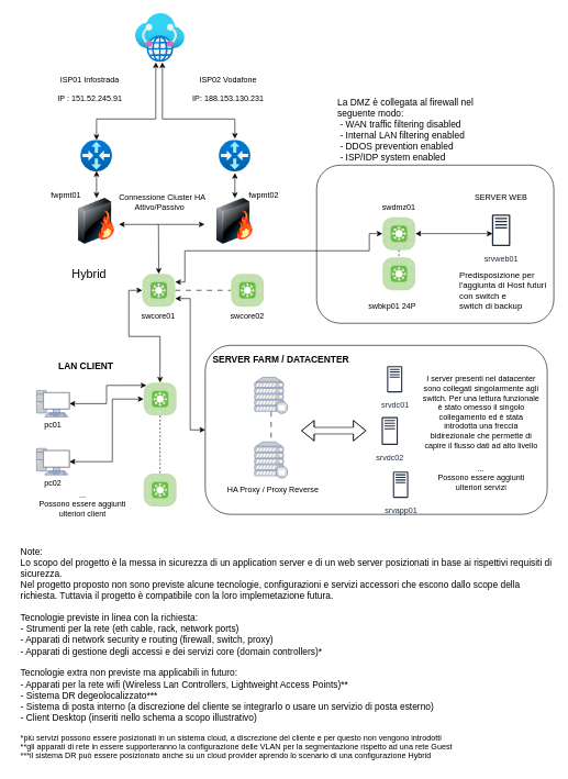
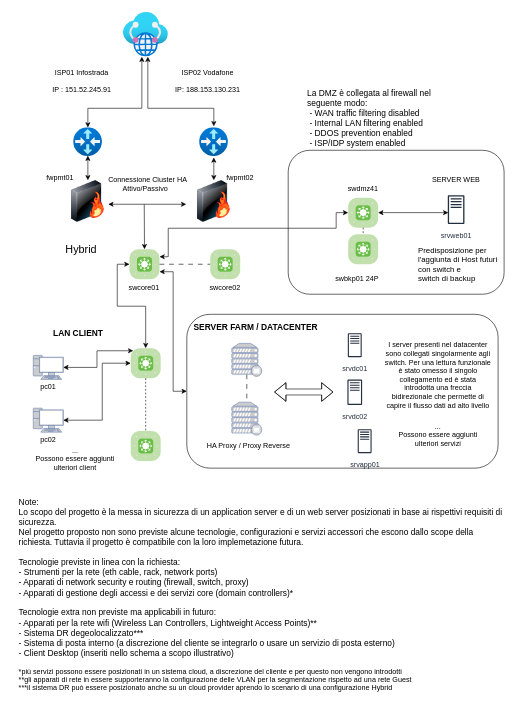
  <mxCell id="0" />
  <mxCell id="1" parent="0" />
  <mxCell id="2" value="" style="image;html=1;image=img/lib/clip_art/networking/Firewall-page1_128x128.png" parent="1" vertex="1"><mxGeometry x="326" y="300" width="60" height="70" as="geometry" /></mxCell>
  <mxCell id="3" value="" style="image;html=1;image=img/lib/clip_art/networking/Firewall-page1_128x128.png" parent="1" vertex="1"><mxGeometry x="116" y="300" width="60" height="70" as="geometry" /></mxCell>
  <mxCell id="4" style="edgeStyle=orthogonalEdgeStyle;rounded=0;orthogonalLoop=1;jettySize=auto;html=1;startArrow=classic;startFill=1;" parent="1" source="6" target="12" edge="1"><mxGeometry relative="1" as="geometry"><mxPoint x="146" y="210" as="targetPoint" /><Array as="points"><mxPoint x="236" y="180" /><mxPoint x="146" y="180" /></Array></mxGeometry></mxCell>
  <mxCell id="5" style="edgeStyle=orthogonalEdgeStyle;rounded=0;orthogonalLoop=1;jettySize=auto;html=1;startArrow=classic;startFill=1;" parent="1" source="6" edge="1"><mxGeometry relative="1" as="geometry"><mxPoint x="356" y="210" as="targetPoint" /><Array as="points"><mxPoint x="246" y="180" /><mxPoint x="356" y="180" /></Array></mxGeometry></mxCell>
  <mxCell id="6" value="" style="image;aspect=fixed;html=1;points=[];align=center;fontSize=12;image=img/lib/azure2/networking/Virtual_WANs.svg;" parent="1" vertex="1"><mxGeometry x="204.84" y="20" width="75.16" height="74" as="geometry" /></mxCell>
  <mxCell id="7" value="ISP01 Infostrada&lt;br&gt;&lt;br&gt;IP : 151.52.245.91" style="text;html=1;align=center;verticalAlign=middle;whiteSpace=wrap;rounded=0;" parent="1" vertex="1"><mxGeometry x="66" y="120" width="140" height="30" as="geometry" /></mxCell>
  <mxCell id="8" value="ISP02 Vodafone&lt;br&gt;&lt;br&gt;IP: 188.153.130.231" style="text;html=1;align=center;verticalAlign=middle;whiteSpace=wrap;rounded=0;" parent="1" vertex="1"><mxGeometry x="276" y="120" width="140" height="30" as="geometry" /></mxCell>
  <mxCell id="9" value="Connessione Cluster HA" style="text;html=1;align=center;verticalAlign=middle;whiteSpace=wrap;rounded=0;" parent="1" vertex="1"><mxGeometry x="176" y="279" width="140" height="40" as="geometry" /></mxCell>
  <mxCell id="10" value="fwpmt02" style="text;html=1;align=center;verticalAlign=middle;whiteSpace=wrap;rounded=0;" parent="1" vertex="1"><mxGeometry x="350" y="281" width="100" height="30" as="geometry" /></mxCell>
  <mxCell id="11" value="fwpmt01" style="text;html=1;align=center;verticalAlign=middle;whiteSpace=wrap;rounded=0;" parent="1" vertex="1"><mxGeometry x="50" y="281" width="100" height="30" as="geometry" /></mxCell>
  <mxCell id="12" value="" style="image;aspect=fixed;html=1;points=[];align=center;fontSize=12;image=img/lib/azure2/networking/Virtual_Router.svg;" parent="1" vertex="1"><mxGeometry x="122" y="212" width="48" height="48" as="geometry" /></mxCell>
  <mxCell id="13" value="" style="image;aspect=fixed;html=1;points=[];align=center;fontSize=12;image=img/lib/azure2/networking/Virtual_Router.svg;" parent="1" vertex="1"><mxGeometry x="332" y="212" width="48" height="48" as="geometry" /></mxCell>
  <mxCell id="14" style="edgeStyle=orthogonalEdgeStyle;rounded=0;orthogonalLoop=1;jettySize=auto;html=1;exitX=0.5;exitY=0;exitDx=0;exitDy=0;entryX=0.5;entryY=0.979;entryDx=0;entryDy=0;entryPerimeter=0;startArrow=classic;startFill=1;" parent="1" source="3" target="12" edge="1"><mxGeometry relative="1" as="geometry" /></mxCell>
  <mxCell id="15" value="Attivo/Passivo" style="text;html=1;align=center;verticalAlign=middle;whiteSpace=wrap;rounded=0;" parent="1" vertex="1"><mxGeometry x="212.42" y="300" width="60" height="30" as="geometry" /></mxCell>
  <mxCell id="16" style="edgeStyle=orthogonalEdgeStyle;rounded=0;orthogonalLoop=1;jettySize=auto;html=1;exitX=0.5;exitY=0;exitDx=0;exitDy=0;entryX=0.5;entryY=1.042;entryDx=0;entryDy=0;entryPerimeter=0;startArrow=classic;startFill=1;" parent="1" source="2" target="13" edge="1"><mxGeometry relative="1" as="geometry" /></mxCell>
  <mxCell id="17" value="" style="verticalLabelPosition=bottom;sketch=0;html=1;fillColor=#6ABD46;strokeColor=#ffffff;verticalAlign=top;align=center;points=[[0.085,0.085,0],[0.915,0.085,0],[0.915,0.915,0],[0.085,0.915,0],[0.25,0,0],[0.5,0,0],[0.75,0,0],[1,0.25,0],[1,0.5,0],[1,0.75,0],[0.75,1,0],[0.5,1,0],[0.25,1,0],[0,0.75,0],[0,0.5,0],[0,0.25,0]];pointerEvents=1;shape=mxgraph.cisco_safe.compositeIcon;bgIcon=mxgraph.cisco_safe.architecture.generic_appliance;resIcon=mxgraph.cisco_safe.architecture.l3_switch;" parent="1" vertex="1"><mxGeometry x="580" y="329" width="50" height="50" as="geometry" /></mxCell>
  <mxCell id="18" value="" style="verticalLabelPosition=bottom;sketch=0;html=1;fillColor=#6ABD46;strokeColor=#ffffff;verticalAlign=top;align=center;points=[[0.085,0.085,0],[0.915,0.085,0],[0.915,0.915,0],[0.085,0.915,0],[0.25,0,0],[0.5,0,0],[0.75,0,0],[1,0.25,0],[1,0.5,0],[1,0.75,0],[0.75,1,0],[0.5,1,0],[0.25,1,0],[0,0.75,0],[0,0.5,0],[0,0.25,0]];pointerEvents=1;shape=mxgraph.cisco_safe.compositeIcon;bgIcon=mxgraph.cisco_safe.architecture.generic_appliance;resIcon=mxgraph.cisco_safe.architecture.l3_switch;" parent="1" vertex="1"><mxGeometry x="580" y="390" width="50" height="50" as="geometry" /></mxCell>
  <mxCell id="19" style="edgeStyle=orthogonalEdgeStyle;rounded=0;orthogonalLoop=1;jettySize=auto;html=1;exitX=0.5;exitY=1;exitDx=0;exitDy=0;exitPerimeter=0;entryX=0.5;entryY=0;entryDx=0;entryDy=0;entryPerimeter=0;dashed=1;endArrow=none;endFill=0;" parent="1" source="17" target="18" edge="1"><mxGeometry relative="1" as="geometry" /></mxCell>
- <mxCell id="20" value="swdmz01" style="text;html=1;align=center;verticalAlign=middle;whiteSpace=wrap;rounded=0;" parent="1" vertex="1"><mxGeometry x="560" y="299" width="90" height="30" as="geometry" /></mxCell>
+ <mxCell id="20" value="swdmz41" style="text;html=1;align=center;verticalAlign=middle;whiteSpace=wrap;rounded=0;" parent="1" vertex="1"><mxGeometry x="560" y="299" width="90" height="30" as="geometry" /></mxCell>
  <mxCell id="21" style="edgeStyle=orthogonalEdgeStyle;rounded=0;orthogonalLoop=1;jettySize=auto;html=1;exitX=0.5;exitY=0.94;exitDx=0;exitDy=0;exitPerimeter=0;dashed=1;dashPattern=8 8;endArrow=none;endFill=0;" edge="1" parent="1" source="22" target="23"><mxGeometry relative="1" as="geometry" /></mxCell>
  <mxCell id="22" value="" style="fontColor=#0066CC;verticalAlign=top;verticalLabelPosition=bottom;labelPosition=center;align=center;html=1;outlineConnect=0;fillColor=#CCCCCC;strokeColor=#6881B3;gradientColor=none;gradientDirection=north;strokeWidth=2;shape=mxgraph.networks.proxy_server;" parent="1" vertex="1"><mxGeometry x="386" y="572" width="50" height="55" as="geometry" /></mxCell>
  <mxCell id="23" value="" style="fontColor=#0066CC;verticalAlign=top;verticalLabelPosition=bottom;labelPosition=center;align=center;html=1;outlineConnect=0;fillColor=#CCCCCC;strokeColor=#6881B3;gradientColor=none;gradientDirection=north;strokeWidth=2;shape=mxgraph.networks.proxy_server;" parent="1" vertex="1"><mxGeometry x="386" y="670" width="50" height="55" as="geometry" /></mxCell>
  <mxCell id="24" value="HA Proxy / Proxy Reverse" style="text;html=1;align=center;verticalAlign=middle;whiteSpace=wrap;rounded=0;" parent="1" vertex="1"><mxGeometry x="342" y="728" width="144" height="30" as="geometry" /></mxCell>
  <mxCell id="25" style="edgeStyle=orthogonalEdgeStyle;rounded=0;orthogonalLoop=1;jettySize=auto;html=1;exitX=0.5;exitY=1;exitDx=0;exitDy=0;" parent="1" source="24" target="24" edge="1"><mxGeometry relative="1" as="geometry" /></mxCell>
  <mxCell id="26" value="srvweb01" style="sketch=0;outlineConnect=0;fontColor=#232F3E;gradientColor=none;strokeColor=#232F3E;fillColor=#ffffff;dashed=0;verticalLabelPosition=bottom;verticalAlign=top;align=center;html=1;fontSize=12;fontStyle=0;aspect=fixed;shape=mxgraph.aws4.resourceIcon;resIcon=mxgraph.aws4.traditional_server;" parent="1" vertex="1"><mxGeometry x="730" y="319" width="60" height="60" as="geometry" /></mxCell>
  <mxCell id="27" value="&lt;font style=&quot;font-size: 18px;&quot;&gt;Hybrid&lt;br&gt;&lt;/font&gt;" style="text;html=1;align=center;verticalAlign=middle;whiteSpace=wrap;rounded=0;" parent="1" vertex="1"><mxGeometry x="105" y="400" width="60" height="30" as="geometry" /></mxCell>
  <mxCell id="28" value="&lt;font style=&quot;font-size: 14px;&quot;&gt;&lt;b&gt;SERVER FARM / DATACENTER&lt;/b&gt;&lt;/font&gt;" style="text;html=1;align=center;verticalAlign=middle;whiteSpace=wrap;rounded=0;" parent="1" vertex="1"><mxGeometry x="316" y="530" width="220" height="30" as="geometry" /></mxCell>
  <mxCell id="29" style="edgeStyle=orthogonalEdgeStyle;rounded=0;orthogonalLoop=1;jettySize=auto;html=1;exitX=1;exitY=0.5;exitDx=0;exitDy=0;exitPerimeter=0;entryX=0.283;entryY=0.583;entryDx=0;entryDy=0;entryPerimeter=0;startArrow=classic;startFill=1;" parent="1" source="17" target="26" edge="1"><mxGeometry relative="1" as="geometry" /></mxCell>
  <mxCell id="30" value="swbkp01 24P" style="text;html=1;align=center;verticalAlign=middle;whiteSpace=wrap;rounded=0;" parent="1" vertex="1"><mxGeometry x="550" y="450" width="90" height="30" as="geometry" /></mxCell>
  <mxCell id="31" value="&lt;div style=&quot;font-size: 13px;&quot;&gt;&lt;span style=&quot;text-wrap: nowrap; background-color: initial;&quot;&gt;&lt;font style=&quot;font-size: 13px;&quot;&gt;Predisposizione per&lt;/font&gt;&lt;/span&gt;&lt;/div&gt;&lt;span style=&quot;text-wrap: nowrap; font-size: 13px;&quot;&gt;&lt;font style=&quot;font-size: 13px;&quot;&gt;l'aggiunta di Host futuri &lt;br&gt;con switch e &lt;br&gt;switch di backup&lt;/font&gt;&lt;/span&gt;" style="text;html=1;align=left;verticalAlign=middle;whiteSpace=wrap;rounded=0;" parent="1" vertex="1"><mxGeometry x="695" y="400" width="130" height="80" as="geometry" /></mxCell>
  <mxCell id="32" value="&lt;font style=&quot;font-size: 14px;&quot;&gt;La DMZ è collegata al firewall nel seguente modo:&lt;br&gt;&amp;nbsp;- WAN traffic filtering disabled&amp;nbsp;&lt;br&gt;&amp;nbsp;- Internal LAN filtering enabled&amp;nbsp;&lt;/font&gt;&lt;div style=&quot;font-size: 14px;&quot;&gt;&lt;font style=&quot;font-size: 14px;&quot;&gt;&amp;nbsp;- DDOS prevention enabled&lt;br&gt;&amp;nbsp;- ISP/IDP system enabled&lt;br&gt;&lt;/font&gt;&lt;br&gt;&lt;/div&gt;" style="text;html=1;align=left;verticalAlign=middle;whiteSpace=wrap;rounded=0;" parent="1" vertex="1"><mxGeometry x="510" y="150" width="250" height="109" as="geometry" /></mxCell>
  <mxCell id="33" value="" style="verticalLabelPosition=bottom;sketch=0;html=1;fillColor=#6ABD46;strokeColor=#ffffff;verticalAlign=top;align=center;points=[[0.085,0.085,0],[0.915,0.085,0],[0.915,0.915,0],[0.085,0.915,0],[0.25,0,0],[0.5,0,0],[0.75,0,0],[1,0.25,0],[1,0.5,0],[1,0.75,0],[0.75,1,0],[0.5,1,0],[0.25,1,0],[0,0.75,0],[0,0.5,0],[0,0.25,0]];pointerEvents=1;shape=mxgraph.cisco_safe.compositeIcon;bgIcon=mxgraph.cisco_safe.architecture.generic_appliance;resIcon=mxgraph.cisco_safe.architecture.l3_switch;" vertex="1" parent="1"><mxGeometry x="217.42" y="580" width="50" height="50" as="geometry" /></mxCell>
  <mxCell id="34" value="" style="verticalLabelPosition=bottom;sketch=0;html=1;fillColor=#6ABD46;strokeColor=#ffffff;verticalAlign=top;align=center;points=[[0.085,0.085,0],[0.915,0.085,0],[0.915,0.915,0],[0.085,0.915,0],[0.25,0,0],[0.5,0,0],[0.75,0,0],[1,0.25,0],[1,0.5,0],[1,0.75,0],[0.75,1,0],[0.5,1,0],[0.25,1,0],[0,0.75,0],[0,0.5,0],[0,0.25,0]];pointerEvents=1;shape=mxgraph.cisco_safe.compositeIcon;bgIcon=mxgraph.cisco_safe.architecture.generic_appliance;resIcon=mxgraph.cisco_safe.architecture.l3_switch;" vertex="1" parent="1"><mxGeometry x="217.42" y="718" width="50" height="50" as="geometry" /></mxCell>
  <mxCell id="35" style="edgeStyle=orthogonalEdgeStyle;rounded=0;orthogonalLoop=1;jettySize=auto;html=1;exitX=0.5;exitY=1;exitDx=0;exitDy=0;exitPerimeter=0;entryX=0.5;entryY=0;entryDx=0;entryDy=0;entryPerimeter=0;dashed=1;endArrow=none;endFill=0;" edge="1" parent="1" source="33" target="34"><mxGeometry relative="1" as="geometry" /></mxCell>
  <mxCell id="36" style="edgeStyle=orthogonalEdgeStyle;rounded=0;orthogonalLoop=1;jettySize=auto;html=1;exitX=1;exitY=0.75;exitDx=0;exitDy=0;exitPerimeter=0;entryX=0;entryY=0.5;entryDx=0;entryDy=0;startArrow=classic;startFill=1;" edge="1" parent="1" source="37" target="61"><mxGeometry relative="1" as="geometry" /></mxCell>
  <mxCell id="37" value="" style="verticalLabelPosition=bottom;sketch=0;html=1;fillColor=#6ABD46;strokeColor=#ffffff;verticalAlign=top;align=center;points=[[0.085,0.085,0],[0.915,0.085,0],[0.915,0.915,0],[0.085,0.915,0],[0.25,0,0],[0.5,0,0],[0.75,0,0],[1,0.25,0],[1,0.5,0],[1,0.75,0],[0.75,1,0],[0.5,1,0],[0.25,1,0],[0,0.75,0],[0,0.5,0],[0,0.25,0]];pointerEvents=1;shape=mxgraph.cisco_safe.compositeIcon;bgIcon=mxgraph.cisco_safe.architecture.generic_appliance;resIcon=mxgraph.cisco_safe.architecture.l3_switch;" vertex="1" parent="1"><mxGeometry x="215.42" y="415" width="50" height="50" as="geometry" /></mxCell>
  <mxCell id="38" value="" style="verticalLabelPosition=bottom;sketch=0;html=1;fillColor=#6ABD46;strokeColor=#ffffff;verticalAlign=top;align=center;points=[[0.085,0.085,0],[0.915,0.085,0],[0.915,0.915,0],[0.085,0.915,0],[0.25,0,0],[0.5,0,0],[0.75,0,0],[1,0.25,0],[1,0.5,0],[1,0.75,0],[0.75,1,0],[0.5,1,0],[0.25,1,0],[0,0.75,0],[0,0.5,0],[0,0.25,0]];pointerEvents=1;shape=mxgraph.cisco_safe.compositeIcon;bgIcon=mxgraph.cisco_safe.architecture.generic_appliance;resIcon=mxgraph.cisco_safe.architecture.l3_switch;" vertex="1" parent="1"><mxGeometry x="350" y="415" width="50" height="50" as="geometry" /></mxCell>
  <mxCell id="39" value="" style="rounded=1;whiteSpace=wrap;html=1;fillColor=none;" vertex="1" parent="1"><mxGeometry x="480" y="250" width="360" height="240" as="geometry" /></mxCell>
  <mxCell id="40" value="swcore01" style="text;html=1;align=center;verticalAlign=middle;whiteSpace=wrap;rounded=0;" vertex="1" parent="1"><mxGeometry x="210.42" y="465" width="60" height="30" as="geometry" /></mxCell>
  <mxCell id="41" value="swcore02" style="text;html=1;align=center;verticalAlign=middle;whiteSpace=wrap;rounded=0;" vertex="1" parent="1"><mxGeometry x="345" y="465" width="60" height="30" as="geometry" /></mxCell>
  <mxCell id="42" style="edgeStyle=orthogonalEdgeStyle;rounded=0;orthogonalLoop=1;jettySize=auto;html=1;exitX=1;exitY=0.5;exitDx=0;exitDy=0;exitPerimeter=0;entryX=0;entryY=0.5;entryDx=0;entryDy=0;entryPerimeter=0;endArrow=none;endFill=0;dashed=1;dashPattern=8 8;" edge="1" parent="1" source="37" target="38"><mxGeometry relative="1" as="geometry" /></mxCell>
  <mxCell id="43" value="" style="fontColor=#0066CC;verticalAlign=top;verticalLabelPosition=bottom;labelPosition=center;align=center;html=1;outlineConnect=0;fillColor=#CCCCCC;strokeColor=#6881B3;gradientColor=none;gradientDirection=north;strokeWidth=2;shape=mxgraph.networks.pc;" vertex="1" parent="1"><mxGeometry x="55" y="592" width="50" height="40" as="geometry" /></mxCell>
  <mxCell id="44" value="pc01" style="text;html=1;align=center;verticalAlign=middle;whiteSpace=wrap;rounded=0;" vertex="1" parent="1"><mxGeometry x="50" y="630" width="60" height="30" as="geometry" /></mxCell>
  <mxCell id="45" value="" style="fontColor=#0066CC;verticalAlign=top;verticalLabelPosition=bottom;labelPosition=center;align=center;html=1;outlineConnect=0;fillColor=#CCCCCC;strokeColor=#6881B3;gradientColor=none;gradientDirection=north;strokeWidth=2;shape=mxgraph.networks.pc;" vertex="1" parent="1"><mxGeometry x="55" y="680" width="50" height="40" as="geometry" /></mxCell>
  <mxCell id="46" value="pc02" style="text;html=1;align=center;verticalAlign=middle;whiteSpace=wrap;rounded=0;" vertex="1" parent="1"><mxGeometry x="50" y="718" width="60" height="30" as="geometry" /></mxCell>
  <mxCell id="47" style="edgeStyle=orthogonalEdgeStyle;rounded=0;orthogonalLoop=1;jettySize=auto;html=1;exitX=1;exitY=0.5;exitDx=0;exitDy=0;exitPerimeter=0;entryX=0;entryY=0.5;entryDx=0;entryDy=0;entryPerimeter=0;startArrow=classic;startFill=1;" edge="1" parent="1" source="45" target="33"><mxGeometry relative="1" as="geometry"><Array as="points"><mxPoint x="170" y="700" /><mxPoint x="170" y="605" /></Array></mxGeometry></mxCell>
  <mxCell id="48" style="edgeStyle=orthogonalEdgeStyle;rounded=0;orthogonalLoop=1;jettySize=auto;html=1;exitX=1;exitY=0.5;exitDx=0;exitDy=0;exitPerimeter=0;entryX=0.085;entryY=0.085;entryDx=0;entryDy=0;entryPerimeter=0;startArrow=classic;startFill=1;" edge="1" parent="1" source="43" target="33"><mxGeometry relative="1" as="geometry" /></mxCell>
  <mxCell id="49" style="edgeStyle=orthogonalEdgeStyle;rounded=0;orthogonalLoop=1;jettySize=auto;html=1;exitX=0;exitY=0.5;exitDx=0;exitDy=0;exitPerimeter=0;entryX=1;entryY=0.25;entryDx=0;entryDy=0;entryPerimeter=0;startArrow=classic;startFill=1;" edge="1" parent="1" source="17" target="37"><mxGeometry relative="1" as="geometry"><Array as="points"><mxPoint x="560" y="354" /><mxPoint x="560" y="380" /><mxPoint x="280" y="380" /><mxPoint x="280" y="428" /></Array></mxGeometry></mxCell>
  <mxCell id="50" value="" style="endArrow=classic;html=1;rounded=0;startArrow=classic;startFill=1;endFill=1;" edge="1" parent="1"><mxGeometry width="50" height="50" relative="1" as="geometry"><mxPoint x="180" y="340" as="sourcePoint" /><mxPoint x="310" y="340" as="targetPoint" /><Array as="points"><mxPoint x="240" y="340" /></Array></mxGeometry></mxCell>
  <mxCell id="51" value="" style="endArrow=none;html=1;rounded=0;endFill=0;startArrow=classic;startFill=1;exitX=0.5;exitY=0;exitDx=0;exitDy=0;exitPerimeter=0;" edge="1" parent="1" source="37"><mxGeometry width="50" height="50" relative="1" as="geometry"><mxPoint x="240" y="450" as="sourcePoint" /><mxPoint x="240" y="340" as="targetPoint" /></mxGeometry></mxCell>
  <mxCell id="52" value="...&lt;br&gt;Possono essere aggiunti ulteriori client" style="text;html=1;align=center;verticalAlign=middle;whiteSpace=wrap;rounded=0;" vertex="1" parent="1"><mxGeometry x="55" y="730" width="140" height="70" as="geometry" /></mxCell>
  <mxCell id="53" value="&lt;font style=&quot;font-size: 14px;&quot;&gt;&lt;b&gt;LAN CLIENT&lt;/b&gt;&lt;/font&gt;" style="text;html=1;align=center;verticalAlign=middle;whiteSpace=wrap;rounded=0;" vertex="1" parent="1"><mxGeometry y="540" width="220" height="30" as="geometry" x="20" /></mxCell>
  <mxCell id="54" value="&lt;div style=&quot;text-align: left; font-size: 14px;&quot;&gt;&lt;span style=&quot;background-color: initial;&quot;&gt;&lt;br&gt;Note:&lt;br&gt;Lo scopo del progetto è la messa in sicurezza di un application server e di un web server posizionati in base ai rispettivi requisiti di sicurezza.&lt;br&gt;Nel progetto proposto non sono previste alcune tecnologie, configurazioni e servizi accessori che escono dallo scope della richiesta. Tuttavia il progetto è compatibile con la loro implemetazione futura.&lt;br&gt;&lt;br&gt;Tecnologie previste in linea con la richiesta:&lt;/span&gt;&lt;/div&gt;&lt;div style=&quot;text-align: left; font-size: 14px;&quot;&gt;&lt;span style=&quot;background-color: initial;&quot;&gt;- Strumenti per la rete (eth cable, rack, network ports)&lt;br&gt;- Apparati di network security e routing (firewall, switch, proxy)&lt;/span&gt;&lt;/div&gt;&lt;div style=&quot;text-align: left; font-size: 14px;&quot;&gt;&lt;span style=&quot;background-color: initial;&quot;&gt;- Apparati di gestione degli accessi e dei servizi core (domain controllers)*&lt;/span&gt;&lt;/div&gt;&lt;div style=&quot;text-align: left; font-size: 14px;&quot;&gt;&lt;span style=&quot;background-color: initial;&quot;&gt;&lt;br&gt;&lt;/span&gt;&lt;/div&gt;&lt;div style=&quot;text-align: left;&quot;&gt;&lt;span style=&quot;background-color: initial;&quot;&gt;&lt;span style=&quot;font-size: 14px;&quot;&gt;Tecnologie extra non previste ma applicabili in futuro:&lt;/span&gt;&lt;br&gt;&lt;span style=&quot;font-size: 14px;&quot;&gt;- Apparati per la rete wifi (Wireless Lan Controllers, Lightweight Access Points)**&lt;/span&gt;&lt;br&gt;&lt;span style=&quot;font-size: 14px;&quot;&gt;- Sistema DR degeolocalizzato***&lt;/span&gt;&lt;br&gt;&lt;span style=&quot;font-size: 14px;&quot;&gt;- Sistema di posta interno (a discrezione del cliente se integrarlo o usare un servizio di posta esterno)&lt;/span&gt;&lt;/span&gt;&lt;/div&gt;&lt;div style=&quot;text-align: left;&quot;&gt;&lt;span style=&quot;background-color: initial;&quot;&gt;&lt;span style=&quot;font-size: 14px;&quot;&gt;- Client Desktop (inseriti nello schema a scopo illustrativo)&lt;br&gt;&lt;/span&gt;&lt;br&gt;&lt;font style=&quot;font-size: 12px;&quot;&gt;&lt;font style=&quot;font-size: 12px;&quot;&gt;*più servizi possono essere posizionati in un sistema cloud, a discrezione del cliente e per questo non vengono introdotti&lt;/font&gt;&lt;br&gt;**&lt;/font&gt;&lt;/span&gt;&lt;span style=&quot;background-color: initial;&quot;&gt;&lt;font style=&quot;font-size: 12px;&quot;&gt;gli apparati di rete in essere supporteranno la configurazione delle VLAN per la segmentazione rispetto ad una rete Guest&lt;/font&gt;&lt;/span&gt;&lt;/div&gt;&lt;div style=&quot;text-align: left;&quot;&gt;&lt;span style=&quot;background-color: initial;&quot;&gt;&lt;font style=&quot;font-size: 12px;&quot;&gt;***il sistema DR può essere posizionato anche su un cloud provider aprendo lo scenario di una configurazione Hybrid&amp;nbsp;&lt;/font&gt;&lt;/span&gt;&lt;/div&gt;&lt;div style=&quot;text-align: left;&quot;&gt;&lt;span style=&quot;background-color: initial;&quot;&gt;&lt;br&gt;&lt;/span&gt;&lt;/div&gt;" style="text;html=1;align=center;verticalAlign=middle;whiteSpace=wrap;rounded=0;" vertex="1" parent="1"><mxGeometry x="30" y="820" width="810" height="340" as="geometry" /></mxCell>
  <mxCell id="55" style="edgeStyle=orthogonalEdgeStyle;rounded=0;orthogonalLoop=1;jettySize=auto;html=1;exitX=0.5;exitY=0;exitDx=0;exitDy=0;exitPerimeter=0;entryX=0;entryY=0.5;entryDx=0;entryDy=0;entryPerimeter=0;startArrow=classic;startFill=1;" edge="1" parent="1" source="33" target="37"><mxGeometry relative="1" as="geometry"><Array as="points"><mxPoint x="242" y="510" /><mxPoint x="195" y="510" /><mxPoint x="195" y="440" /></Array></mxGeometry></mxCell>
  <mxCell id="56" value="SERVER WEB" style="text;html=1;align=center;verticalAlign=middle;whiteSpace=wrap;rounded=0;" vertex="1" parent="1"><mxGeometry x="705" y="284" width="110" height="30" as="geometry" /></mxCell>
  <mxCell id="57" value="srvdc02" style="sketch=0;outlineConnect=0;fontColor=#232F3E;gradientColor=none;strokeColor=#232F3E;fillColor=#ffffff;dashed=0;verticalLabelPosition=bottom;verticalAlign=top;align=center;html=1;fontSize=12;fontStyle=0;aspect=fixed;shape=mxgraph.aws4.resourceIcon;resIcon=mxgraph.aws4.traditional_server;" vertex="1" parent="1"><mxGeometry x="564.5" y="627" width="53" height="53" as="geometry" /></mxCell>
- <mxCell id="58" value="srvdc01" style="sketch=0;outlineConnect=0;fontColor=#232F3E;gradientColor=none;strokeColor=#232F3E;fillColor=#ffffff;dashed=0;verticalLabelPosition=bottom;verticalAlign=top;align=center;html=1;fontSize=12;fontStyle=0;aspect=fixed;shape=mxgraph.aws4.resourceIcon;resIcon=mxgraph.aws4.traditional_server;" vertex="1" parent="1"><mxGeometry x="566" y="550" width="65" height="50" as="geometry" /></mxCell>
+ <mxCell id="58" value="srvdc01" style="sketch=0;outlineConnect=0;fontColor=#232F3E;gradientColor=none;strokeColor=#232F3E;fillColor=#ffffff;dashed=0;verticalLabelPosition=bottom;verticalAlign=top;align=center;html=1;fontSize=12;fontStyle=0;aspect=fixed;shape=mxgraph.aws4.resourceIcon;resIcon=mxgraph.aws4.traditional_server;" vertex="1" parent="1"><mxGeometry x="566" y="550" width="50" height="50" as="geometry" /></mxCell>
  <mxCell id="59" value="srvapp01" style="sketch=0;outlineConnect=0;fontColor=#232F3E;gradientColor=none;strokeColor=#232F3E;fillColor=#ffffff;dashed=0;verticalLabelPosition=bottom;verticalAlign=top;align=center;html=1;fontSize=12;fontStyle=0;aspect=fixed;shape=mxgraph.aws4.resourceIcon;resIcon=mxgraph.aws4.traditional_server;" vertex="1" parent="1"><mxGeometry x="567.5" y="710" width="80" height="50" as="geometry" /></mxCell>
  <mxCell id="60" value="...&lt;br&gt;Possono essere aggiunti ulteriori servizi" style="text;html=1;align=center;verticalAlign=middle;whiteSpace=wrap;rounded=0;" vertex="1" parent="1"><mxGeometry x="660" y="690" width="140" height="70" as="geometry" /></mxCell>
  <mxCell id="61" value="" style="rounded=1;whiteSpace=wrap;html=1;fillColor=none;" vertex="1" parent="1"><mxGeometry x="311" y="523.5" width="519" height="256.5" as="geometry" /></mxCell>
  <mxCell id="62" value="" style="shape=flexArrow;endArrow=classic;startArrow=classic;html=1;rounded=0;" edge="1" parent="1"><mxGeometry width="100" height="100" relative="1" as="geometry"><mxPoint x="555.25" y="653" as="sourcePoint" /><mxPoint x="456.75" y="653" as="targetPoint" /><Array as="points"><mxPoint x="535.25" y="653" /></Array></mxGeometry></mxCell>
  <mxCell id="63" value="I server presenti nel datacenter sono collegati singolarmente agli switch. Per una lettura funzionale è stato omesso il singolo collegamento ed è stata introdotta una freccia bidirezionale che permette di capire il flusso dati ad alto livello" style="text;html=1;align=center;verticalAlign=middle;whiteSpace=wrap;rounded=0;" vertex="1" parent="1"><mxGeometry x="640" y="560" width="180" height="130" as="geometry" /></mxCell>
